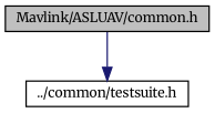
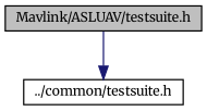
  digraph {
    fontname=Merriweather
    node [color=black fontname=Merriweather fontsize=10 shape=record style=filled]
-   n1 [fillcolor=grey75 fontcolor=black height=0.2 label="Mavlink/ASLUAV/common.h" width=0.4]
+   n1 [fillcolor=grey75 fontcolor=black height=0.2 label="Mavlink/ASLUAV/testsuite.h" width=0.4]
    n2 [fillcolor=white height=0.2 label="../common/testsuite.h" width=0.4]
    n1 -> n2 [color=midnightblue fontname=Merriweather fontsize=10 labelfontname=Helvetica labelfontsize=10 style=solid]
  }
